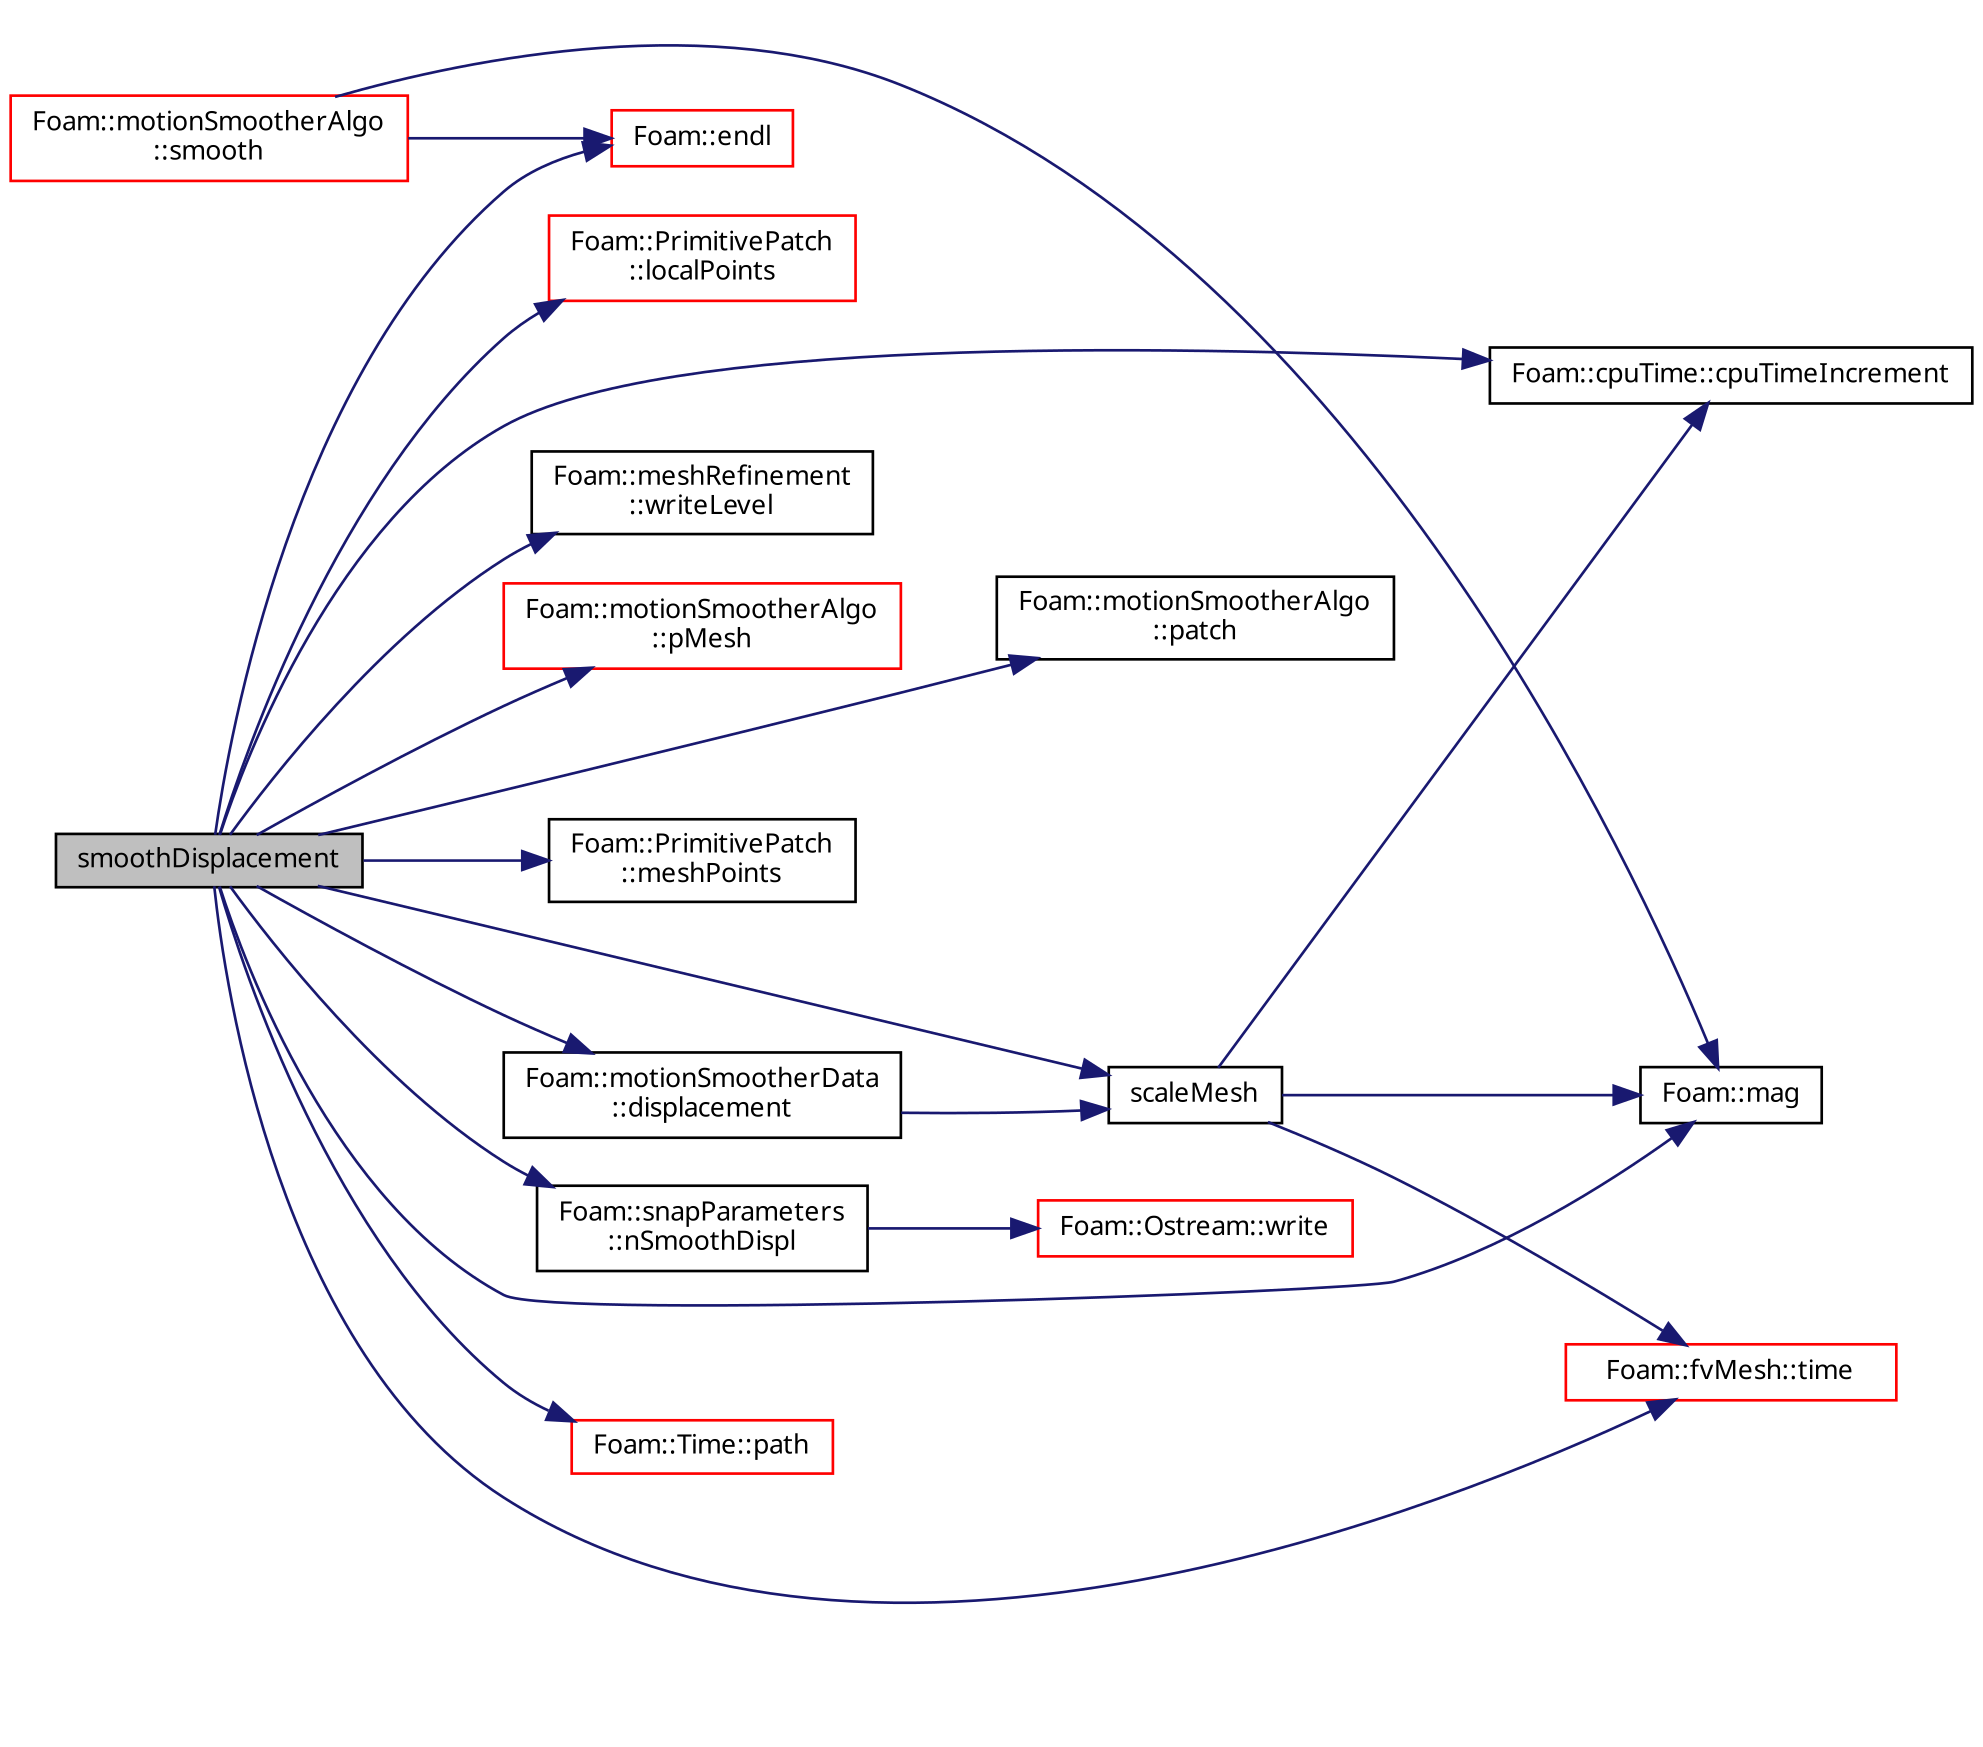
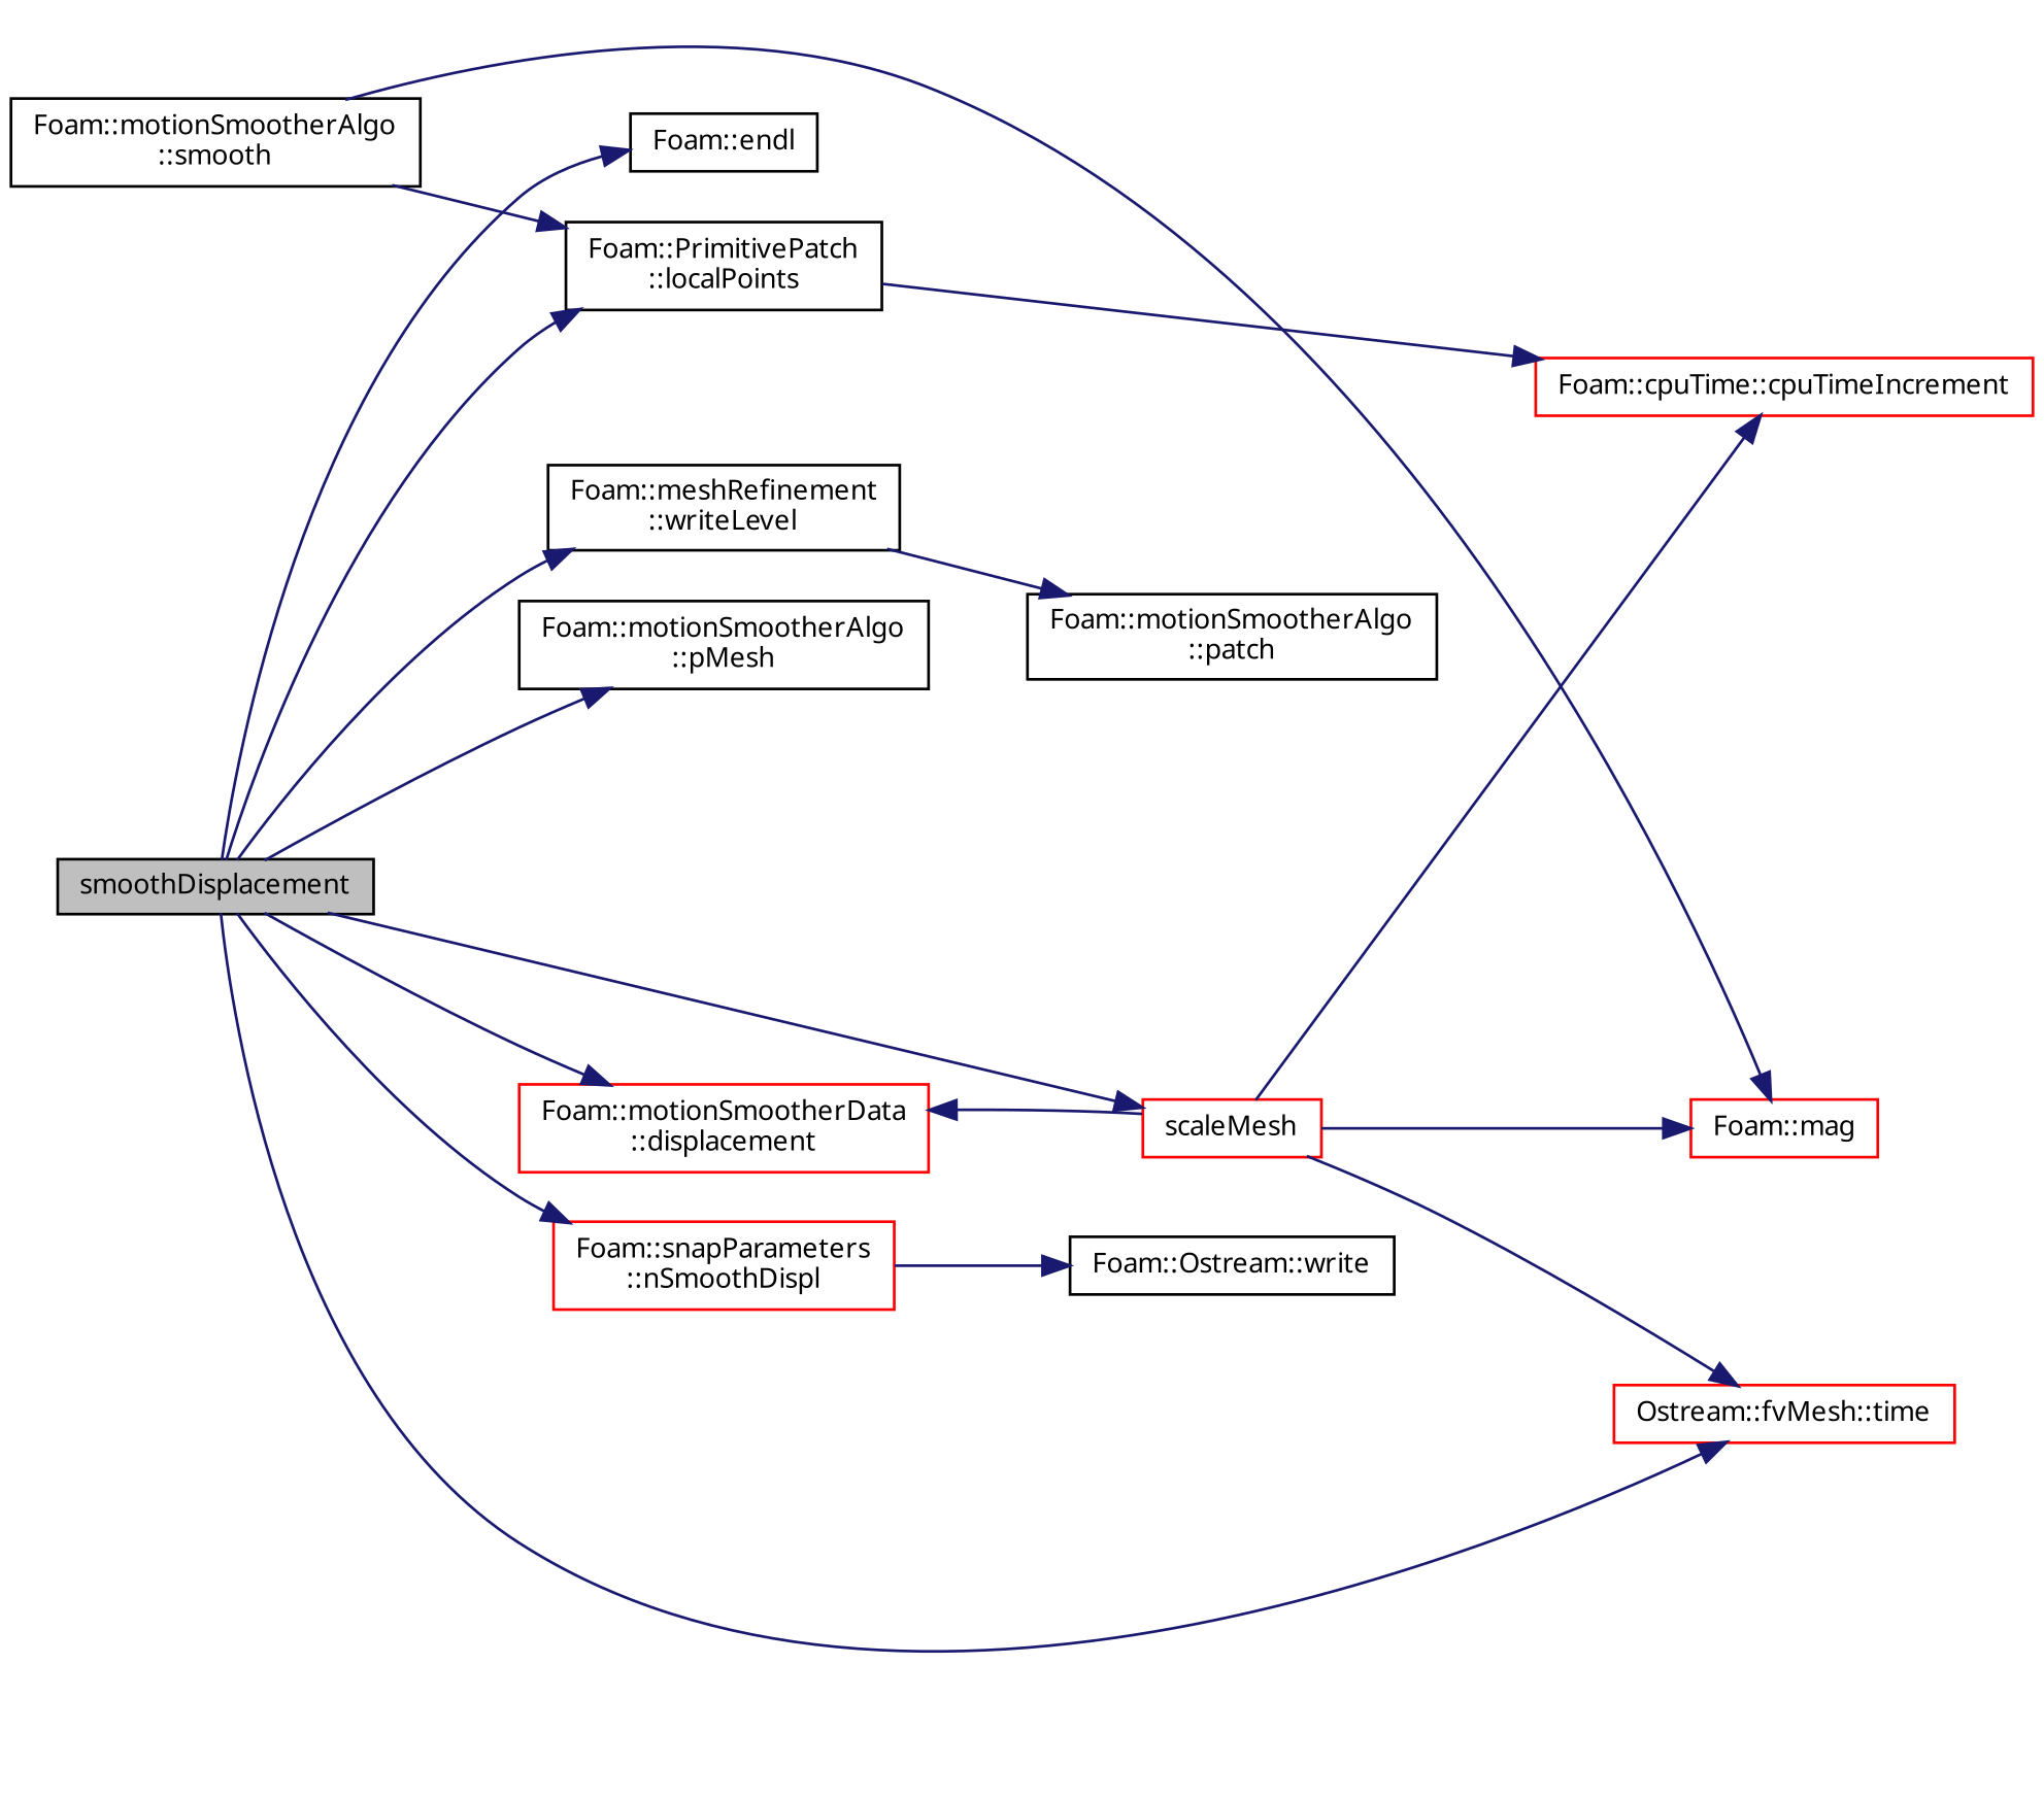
  digraph {
    fontname="Noto Sans"
    rankdir=LR
    node [color=black fontname="Noto Sans" fontsize=10 shape=record]
    edge [color=midnightblue fontname="Noto Sans" fontsize=10 labelfontname=Helvetica labelfontsize=10 style=solid]
    n1 [fillcolor=grey75 fontcolor=black height=0.2 label=smoothDisplacement style=filled width=0.4]
-   n2 [height=0.2 label="Foam::cpuTime::cpuTimeIncrement" width=0.4]
-   n3 [height=0.2 label="Foam::motionSmootherData\l::displacement" width=0.4]
-   n4 [color=red height=0.2 label="Foam::endl" width=0.4]
-   n5 [color=red height=0.2 label="Foam::PrimitivePatch\l::localPoints" width=0.4]
-   n6 [height=0.2 label="Foam::mag" width=0.4]
-   n7 [height=0.2 label="Foam::PrimitivePatch\l::meshPoints" width=0.4]
-   n8 [height=0.2 label="Foam::snapParameters\l::nSmoothDispl" width=0.4]
+   n2 [color=red height=0.2 label="Foam::cpuTime::cpuTimeIncrement" width=0.4]
+   n3 [color=red height=0.2 label="Foam::motionSmootherData\l::displacement" width=0.4]
+   n4 [height=0.2 label="Foam::endl" width=0.4]
+   n5 [height=0.2 label="Foam::PrimitivePatch\l::localPoints" width=0.4]
+   n6 [color=red height=0.2 label="Foam::mag" width=0.4]
+   n8 [color=red height=0.2 label="Foam::snapParameters\l::nSmoothDispl" width=0.4]
    n9 [height=0.2 label="Foam::motionSmootherAlgo\l::patch" width=0.4]
-   n10 [color=red height=0.2 label="Foam::Time::path" width=0.4]
-   n11 [color=red height=0.2 label="Foam::motionSmootherAlgo\l::pMesh" width=0.4]
-   n12 [height=0.2 label=scaleMesh width=0.4]
-   n13 [color=red height=0.2 label="Foam::fvMesh::time" width=0.4]
+   n11 [height=0.2 label="Foam::motionSmootherAlgo\l::pMesh" width=0.4]
+   n12 [color=red height=0.2 label=scaleMesh width=0.4]
+   n13 [color=red height=0.2 label="Ostream::fvMesh::time" width=0.4]
    n14 [height=0.2 label="Foam::meshRefinement\l::writeLevel" width=0.4]
-   n15 [color=red height=0.2 label="Foam::Ostream::write" width=0.4]
-   n16 [color=red height=0.2 label="Foam::motionSmootherAlgo\l::smooth" width=0.4]
-   n1 -> n2
+   n15 [height=0.2 label="Foam::Ostream::write" width=0.4]
+   n16 [height=0.2 label="Foam::motionSmootherAlgo\l::smooth" width=0.4]
+   n5 -> n2
    n1 -> n3
    n1 -> n4
    n1 -> n5
-   n1 -> n6
-   n1 -> n7
    n1 -> n8
-   n1 -> n9
-   n1 -> n10
+   n14 -> n9
    n1 -> n11
    n1 -> n12
    n1 -> n13
    n1 -> n14
    n8 -> n15
    n12 -> n2
-   n3 -> n12
+   n12 -> n3
    n12 -> n6
    n12 -> n13
-   n16 -> n4
+   n16 -> n5
    n16 -> n6
  }
